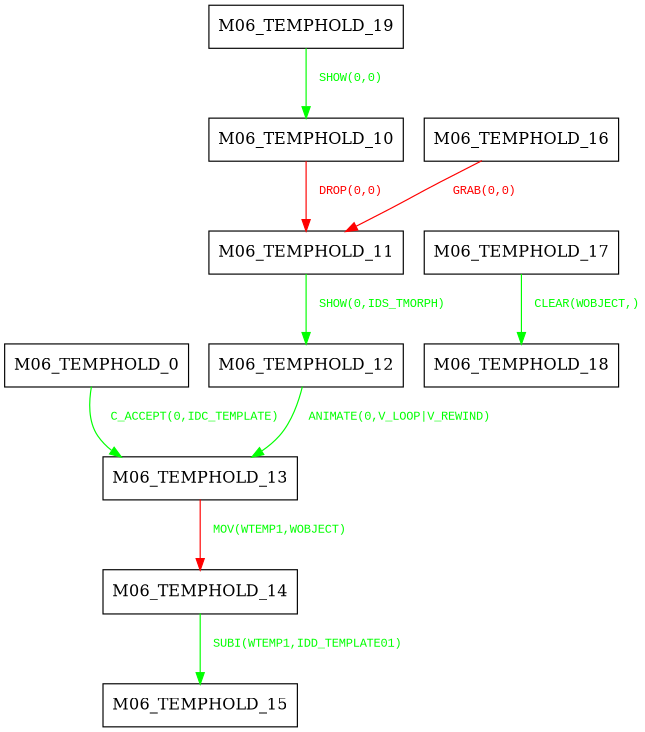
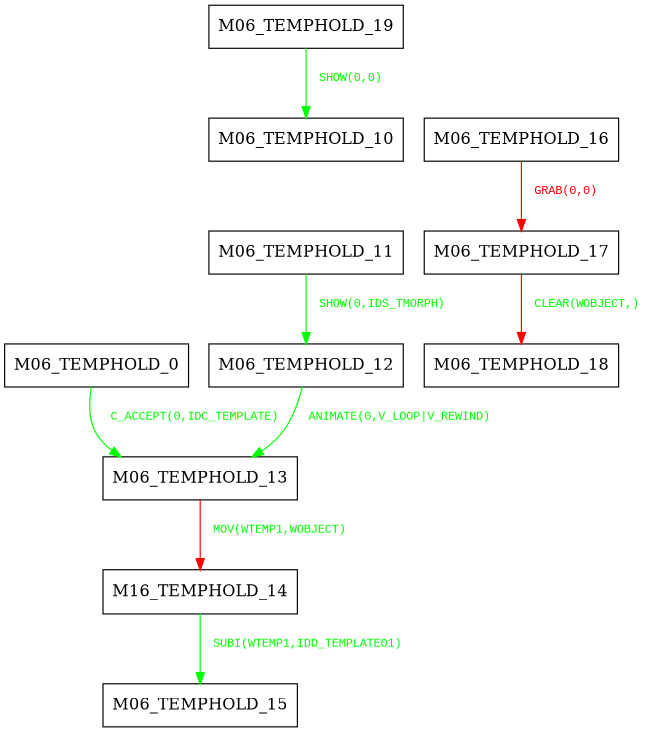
  digraph {
    node [shape=record]
    edge [color=green fontcolor=green]
    M06_TEMPHOLD_0
    M06_TEMPHOLD_13
    M06_TEMPHOLD_10
    M06_TEMPHOLD_11
    M06_TEMPHOLD_12
-   M06_TEMPHOLD_14
+   M06_TEMPHOLD_14 [label=M16_TEMPHOLD_14]
    M06_TEMPHOLD_15
    M06_TEMPHOLD_16
    M06_TEMPHOLD_17
    M06_TEMPHOLD_18
    M06_TEMPHOLD_19
    M06_TEMPHOLD_0 -> M06_TEMPHOLD_13 [label=< <font face="Courier New" point-size="10"> C_ACCEPT(0,IDC_TEMPLATE)<br/> </font>>]
    M06_TEMPHOLD_13 -> M06_TEMPHOLD_14 [color=red label=< <font face="Courier New" point-size="10"> MOV(WTEMP1,WOBJECT)<br/> </font>>]
-   M06_TEMPHOLD_10 -> M06_TEMPHOLD_11 [color=red fontcolor=red label=< <font face="Courier New" point-size="10"> DROP(0,0)<br/> </font>>]
    M06_TEMPHOLD_11 -> M06_TEMPHOLD_12 [label=< <font face="Courier New" point-size="10"> SHOW(0,IDS_TMORPH)<br/> </font>>]
    M06_TEMPHOLD_12 -> M06_TEMPHOLD_13 [label=< <font face="Courier New" point-size="10"> ANIMATE(0,V_LOOP|V_REWIND)<br/> </font>>]
    M06_TEMPHOLD_14 -> M06_TEMPHOLD_15 [label=< <font face="Courier New" point-size="10"> SUBI(WTEMP1,IDD_TEMPLATE01)<br/> </font>>]
-   M06_TEMPHOLD_16 -> M06_TEMPHOLD_11 [color=red fontcolor=red label=< <font face="Courier New" point-size="10"> GRAB(0,0)<br/> </font>>]
-   M06_TEMPHOLD_17 -> M06_TEMPHOLD_18 [label=< <font face="Courier New" point-size="10"> CLEAR(WOBJECT,)<br/> </font>>]
+   M06_TEMPHOLD_16 -> M06_TEMPHOLD_17 [color=red fontcolor=red label=< <font face="Courier New" point-size="10"> GRAB(0,0)<br/> </font>>]
+   M06_TEMPHOLD_17 -> M06_TEMPHOLD_18 [color=red label=< <font face="Courier New" point-size="10"> CLEAR(WOBJECT,)<br/> </font>>]
    M06_TEMPHOLD_19 -> M06_TEMPHOLD_10 [label=< <font face="Courier New" point-size="10"> SHOW(0,0)<br/> </font>>]
  }
